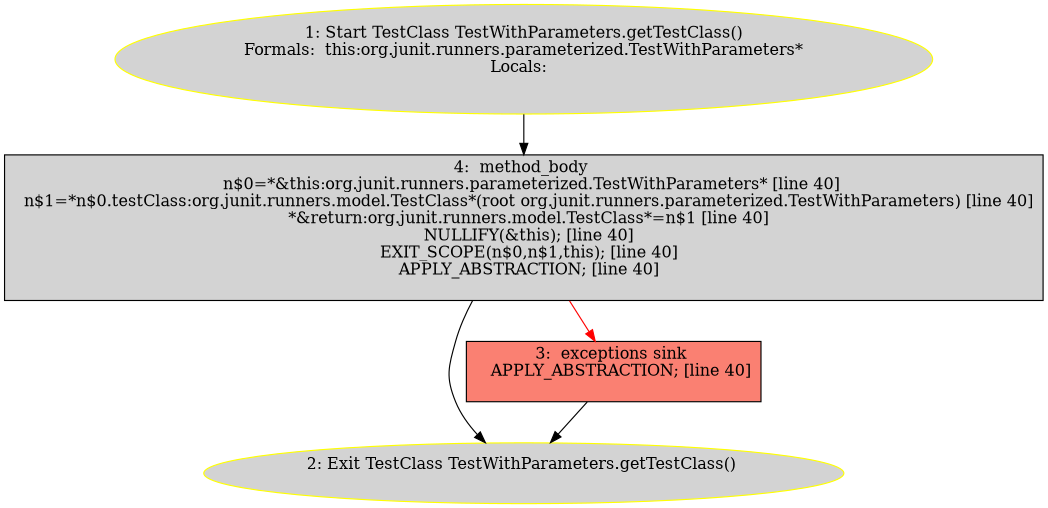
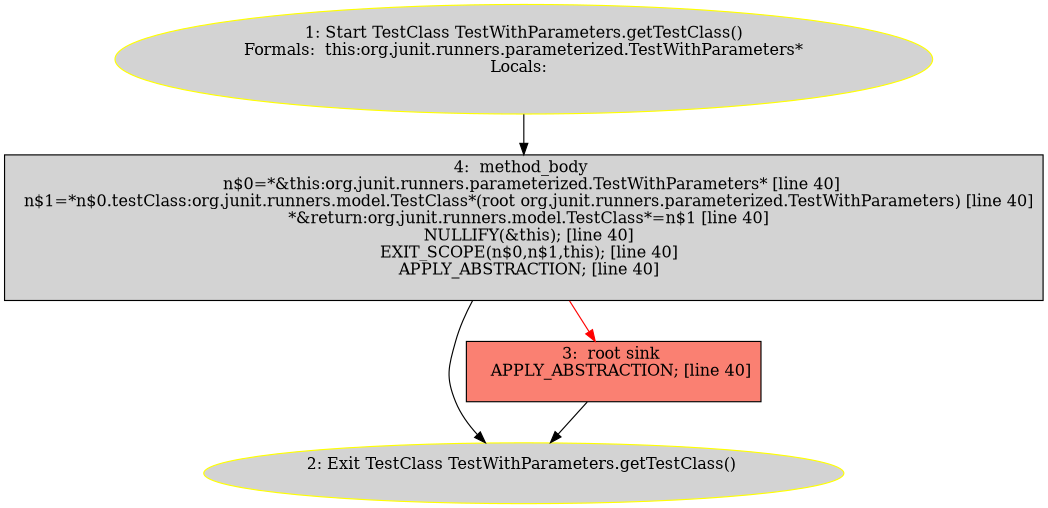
  digraph {
    node [style=filled fillcolor=lightgrey]
    n1 [color=yellow label="1: Start TestClass TestWithParameters.getTestClass()\nFormals:  this:org.junit.runners.parameterized.TestWithParameters*\nLocals:  \n  "]
    n2 [label="4:  method_body \n   n$0=*&this:org.junit.runners.parameterized.TestWithParameters* [line 40]\n  n$1=*n$0.testClass:org.junit.runners.model.TestClass*(root org.junit.runners.parameterized.TestWithParameters) [line 40]\n  *&return:org.junit.runners.model.TestClass*=n$1 [line 40]\n  NULLIFY(&this); [line 40]\n  EXIT_SCOPE(n$0,n$1,this); [line 40]\n  APPLY_ABSTRACTION; [line 40]\n " shape=box]
    n3 [color=yellow label="2: Exit TestClass TestWithParameters.getTestClass() \n  "]
-   n4 [label="3:  exceptions sink \n   APPLY_ABSTRACTION; [line 40]\n " shape=box fillcolor=salmon]
+   n4 [label="3:  root sink \n   APPLY_ABSTRACTION; [line 40]\n " shape=box fillcolor=salmon]
    n1 -> n2
    n2 -> n3
    n2 -> n4 [color=red]
    n4 -> n3
  }
